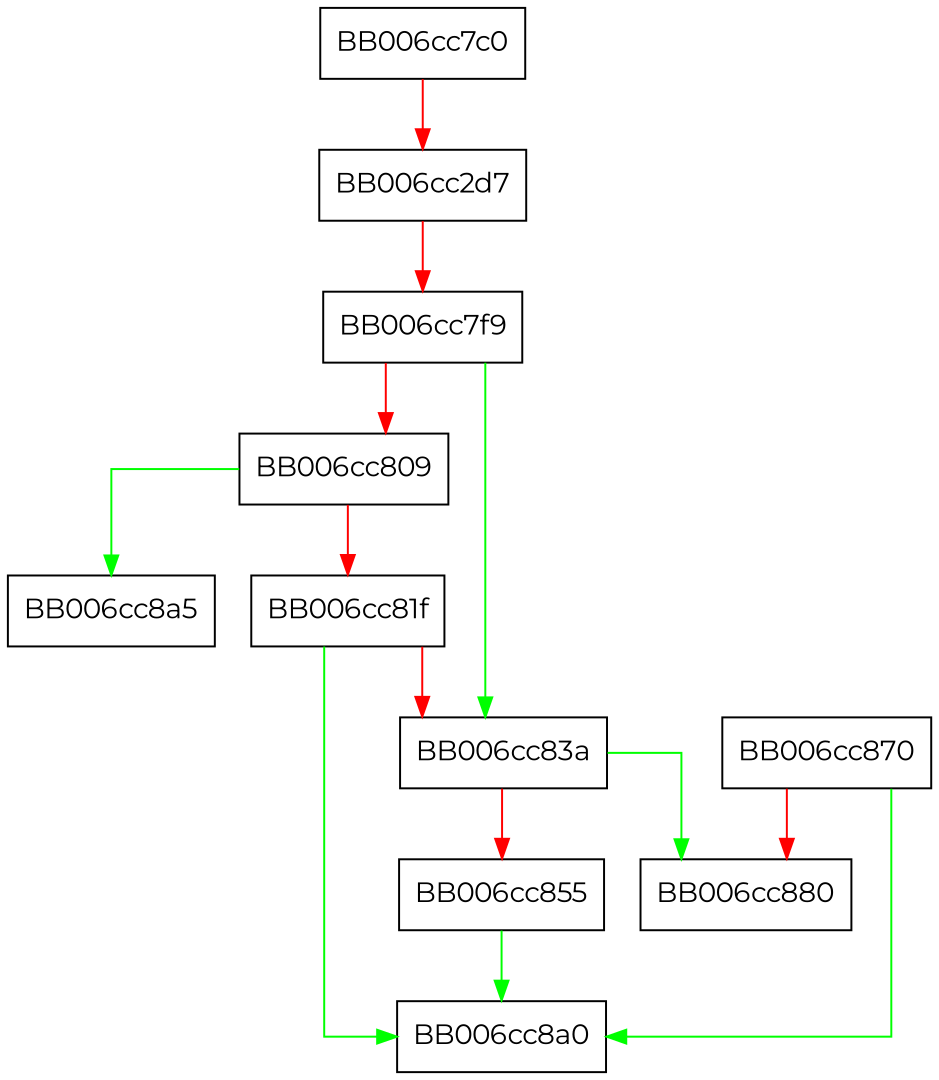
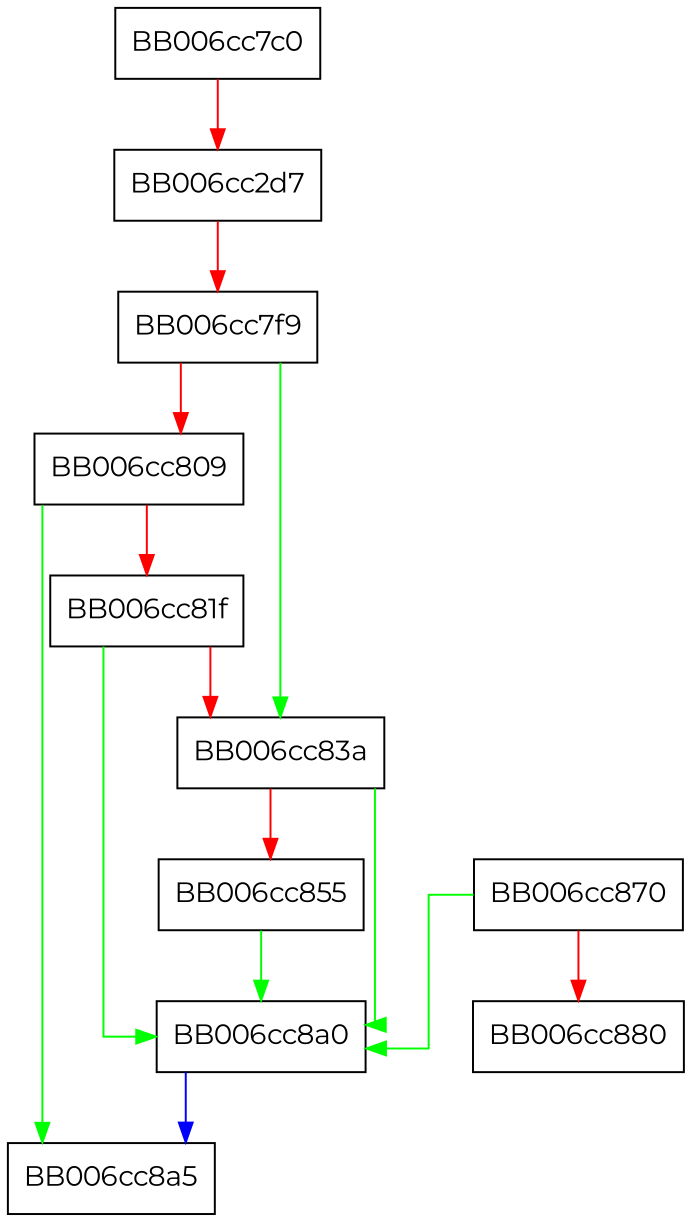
  digraph {
    fontname=Montserrat
    splines=ortho
    node [fontname=Montserrat shape=box]
    edge [color=red fontname=Montserrat]
    n1 [label=BB006cc2d7]
    BB006cc7c0
    BB006cc7f9
    BB006cc809
    BB006cc83a
    BB006cc81f
    BB006cc8a0
    BB006cc8a5
    BB006cc855
    BB006cc870
    BB006cc880
    n1 -> BB006cc7f9
    BB006cc7c0 -> n1
    BB006cc7f9 -> BB006cc809
    BB006cc7f9 -> BB006cc83a [color=green]
    BB006cc809 -> BB006cc81f
    BB006cc809 -> BB006cc8a5 [color=green]
-   BB006cc83a -> BB006cc880 [color=green]
+   BB006cc83a -> BB006cc8a0 [color=green]
    BB006cc83a -> BB006cc855
    BB006cc81f -> BB006cc83a
    BB006cc81f -> BB006cc8a0 [color=green]
+   BB006cc8a0 -> BB006cc8a5 [color=blue]
    BB006cc855 -> BB006cc8a0 [color=green]
    BB006cc870 -> BB006cc8a0 [color=green]
    BB006cc870 -> BB006cc880
  }
